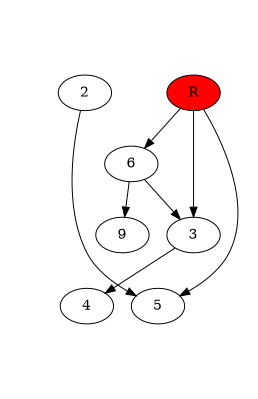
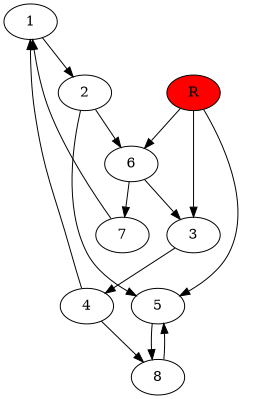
  digraph {
+   1
    2
    5
    6
    3
    4
-   7 [label=9]
+   8
+   7
    R [fillcolor="#ff0000" style=filled]
+   1 -> 2
    2 -> 5
+   2 -> 6
+   5 -> 8
    6 -> 3
    6 -> 7
    3 -> 4
+   4 -> 1
+   4 -> 8
+   8 -> 5
+   7 -> 1
    R -> 5
    R -> 6
    R -> 3
  }
